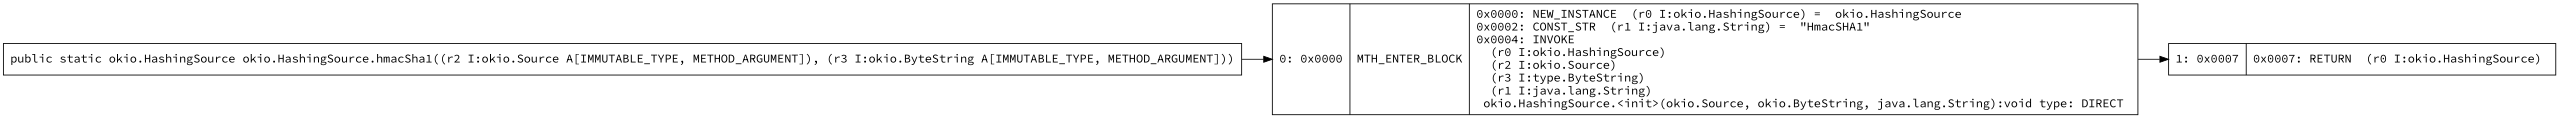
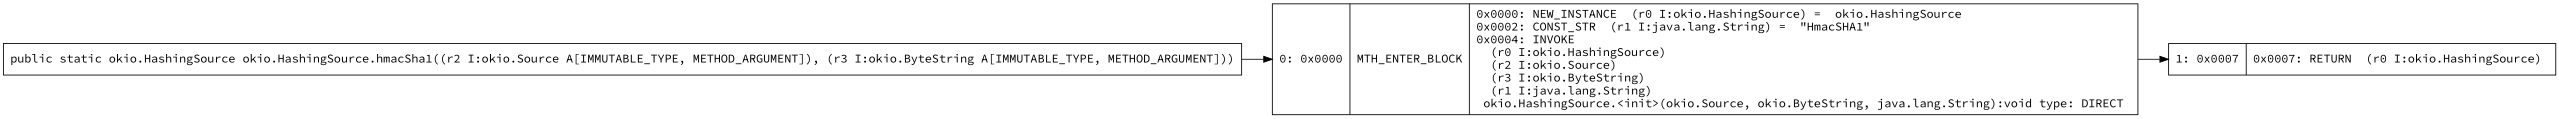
  digraph {
    rankdir=LR
    fontname="Source Code Pro"
    node [shape=record fontname="Source Code Pro"]
    edge [fontname="Source Code Pro"]
-   n1 [label="{0\:\ 0x0000|MTH_ENTER_BLOCK\l|0x0000: NEW_INSTANCE  (r0 I:okio.HashingSource) =  okio.HashingSource \l0x0002: CONST_STR  (r1 I:java.lang.String) =  \"HmacSHA1\" \l0x0004: INVOKE  \l  (r0 I:okio.HashingSource)\l  (r2 I:okio.Source)\l  (r3 I:type.ByteString)\l  (r1 I:java.lang.String)\l okio.HashingSource.\<init\>(okio.Source, okio.ByteString, java.lang.String):void type: DIRECT \l}"]
+   n1 [label="{0\:\ 0x0000|MTH_ENTER_BLOCK\l|0x0000: NEW_INSTANCE  (r0 I:okio.HashingSource) =  okio.HashingSource \l0x0002: CONST_STR  (r1 I:java.lang.String) =  \"HmacSHA1\" \l0x0004: INVOKE  \l  (r0 I:okio.HashingSource)\l  (r2 I:okio.Source)\l  (r3 I:okio.ByteString)\l  (r1 I:java.lang.String)\l okio.HashingSource.\<init\>(okio.Source, okio.ByteString, java.lang.String):void type: DIRECT \l}"]
    n2 [label="{1\:\ 0x0007|0x0007: RETURN  (r0 I:okio.HashingSource) \l}"]
    n3 [label="{public static okio.HashingSource okio.HashingSource.hmacSha1((r2 I:okio.Source A[IMMUTABLE_TYPE, METHOD_ARGUMENT]), (r3 I:okio.ByteString A[IMMUTABLE_TYPE, METHOD_ARGUMENT])) }"]
    n1 -> n2
    n3 -> n1
  }
